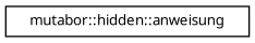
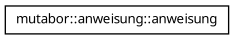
  digraph {
    rankdir=TB
-   n1 [color=black fillcolor=white fontname=Sans fontsize=10 height=0.2 label="mutabor::hidden::anweisung" shape=record style=filled width=0.4]
+   n1 [color=black fillcolor=white fontname=Sans fontsize=10 height=0.2 label="mutabor::anweisung::anweisung" shape=record style=filled width=0.4]
  }
